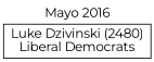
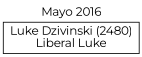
  digraph {
    label="Mayo 2016"
    labelloc=t
    mclimit=10
    rankdir=LR
    fontname=Montserrat
-   n1 [label="Luke Dzivinski (2480)\nLiberal Democrats" shape=box fontname=Montserrat]
+   n1 [label="Luke Dzivinski (2480)\nLiberal Luke" shape=box fontname=Montserrat]
  }
